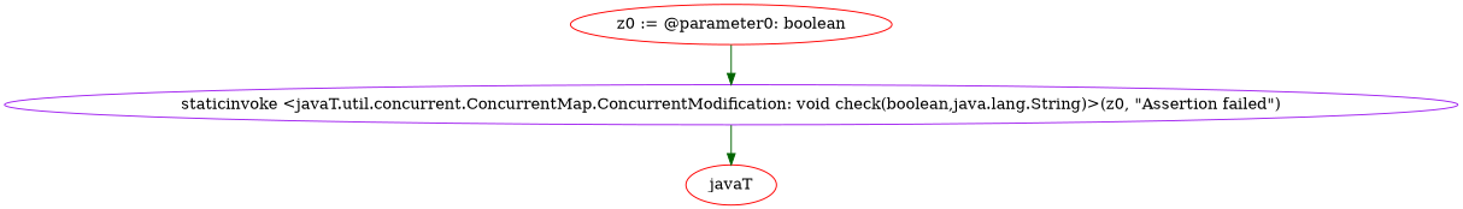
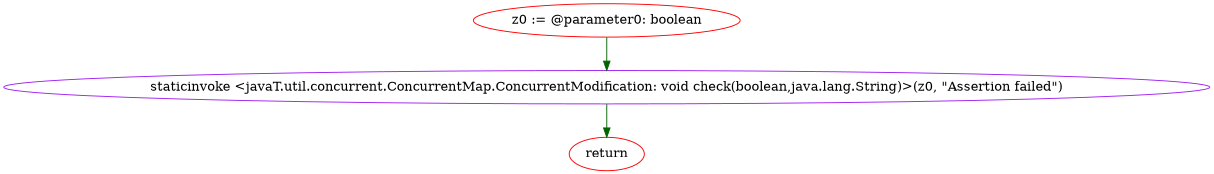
  digraph {
    node [color=red]
    edge [color=darkgreen style=solid]
    "z0 := @parameter0: boolean"
    "staticinvoke <javaT.util.concurrent.ConcurrentMap.ConcurrentModification: void check(boolean,java.lang.String)>(z0, \"Assertion failed\")" [color=purple]
-   return [label=javaT]
+   return
    "z0 := @parameter0: boolean" -> "staticinvoke <javaT.util.concurrent.ConcurrentMap.ConcurrentModification: void check(boolean,java.lang.String)>(z0, \"Assertion failed\")"
    "staticinvoke <javaT.util.concurrent.ConcurrentMap.ConcurrentModification: void check(boolean,java.lang.String)>(z0, \"Assertion failed\")" -> return
  }
